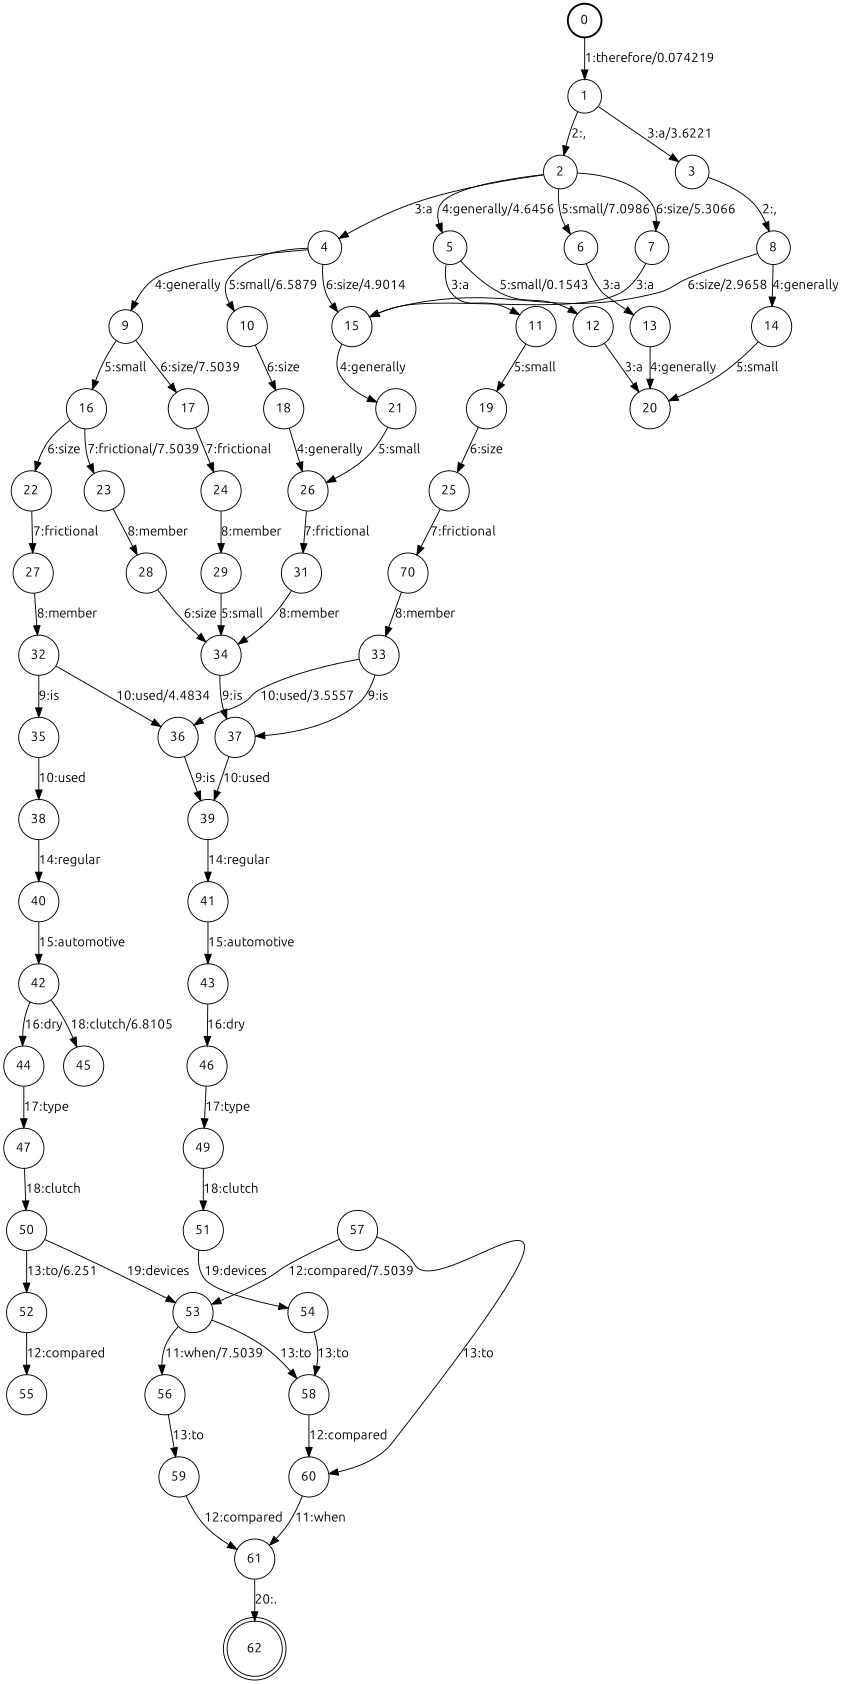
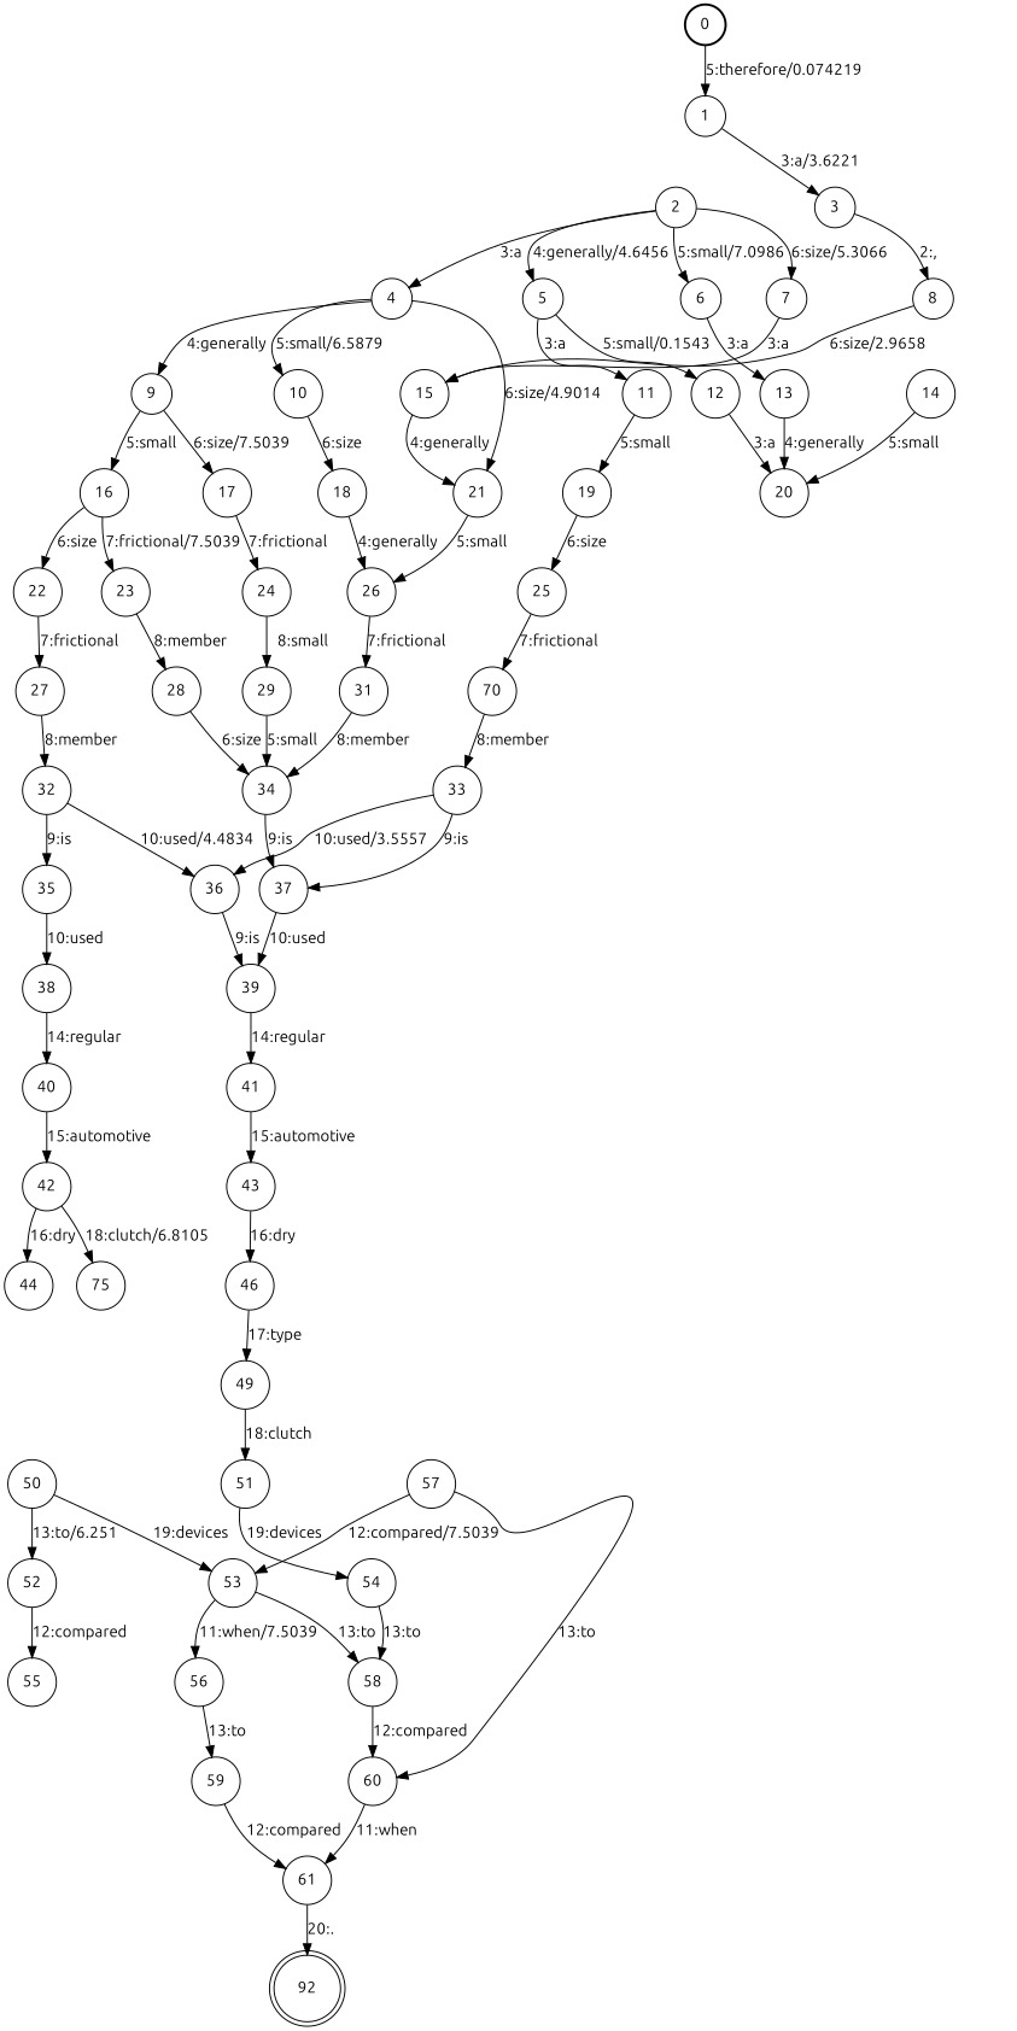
  digraph {
    fontname=Ubuntu
    nodesep=0.25
    rankdir=TB
    ranksep=0.4
    node [fontname=Ubuntu fontsize=14 shape=circle style=solid]
    edge [fontname=Ubuntu fontsize=14]
    n1 [label=0 style=bold]
    n2 [label=1]
    n3 [label=2]
    n4 [label=3]
    n5 [label=4]
    n6 [label=5]
    n7 [label=6]
    n8 [label=7]
    n9 [label=8]
    n10 [label=9]
    n11 [label=10]
    n12 [label=15]
    n13 [label=11]
    n14 [label=12]
    n15 [label=13]
    n16 [label=14]
    n17 [label=16]
    n18 [label=17]
    n19 [label=18]
    n20 [label=21]
    n21 [label=19]
    n22 [label=20]
    n23 [label=22]
    n24 [label=23]
    n25 [label=24]
    n26 [label=26]
    n27 [label=25]
    n28 [label=27]
    n29 [label=28]
    n30 [label=29]
    n31 [label=31]
    n32 [label=70]
    n33 [label=32]
    n34 [label=34]
    n35 [label=33]
    n36 [label=35]
    n37 [label=36]
    n38 [label=37]
    n39 [label=38]
    n40 [label=39]
    n41 [label=40]
    n42 [label=41]
    n43 [label=42]
    n44 [label=43]
    n45 [label=44]
-   n46 [label=45]
+   n46 [label=75]
    n47 [label=46]
-   n48 [label=47]
    n49 [label=49]
    n50 [label=50]
    n51 [label=51]
    n52 [label=52]
    n53 [label=53]
    n54 [label=54]
    n55 [label=55]
    n56 [label=56]
    n57 [label=58]
    n58 [label=59]
    n59 [label=57]
    n60 [label=60]
    n61 [label=61]
-   n62 [label=62 shape=doublecircle]
-   n1 -> n2 [label="1:therefore/0.074219"]
-   n2 -> n3 [label="2:,"]
+   n62 [label=92 shape=doublecircle]
+   n1 -> n2 [label="5:therefore/0.074219"]
    n2 -> n4 [label="3:a/3.6221"]
    n3 -> n5 [label="3:a"]
    n3 -> n6 [label="4:generally/4.6456"]
    n3 -> n7 [label="5:small/7.0986"]
    n3 -> n8 [label="6:size/5.3066"]
    n4 -> n9 [label="2:,"]
    n5 -> n10 [label="4:generally"]
    n5 -> n11 [label="5:small/6.5879"]
-   n5 -> n12 [label="6:size/4.9014"]
+   n5 -> n20 [label="6:size/4.9014"]
    n6 -> n13 [label="3:a"]
    n6 -> n14 [label="5:small/0.1543"]
    n7 -> n15 [label="3:a"]
    n8 -> n12 [label="3:a"]
    n9 -> n12 [label="6:size/2.9658"]
-   n9 -> n16 [label="4:generally"]
    n10 -> n17 [label="5:small"]
    n10 -> n18 [label="6:size/7.5039"]
    n11 -> n19 [label="6:size"]
    n12 -> n20 [label="4:generally"]
    n13 -> n21 [label="5:small"]
    n14 -> n22 [label="3:a"]
    n15 -> n22 [label="4:generally"]
    n16 -> n22 [label="5:small"]
    n17 -> n23 [label="6:size"]
    n17 -> n24 [label="7:frictional/7.5039"]
    n18 -> n25 [label="7:frictional"]
    n19 -> n26 [label="4:generally"]
    n20 -> n26 [label="5:small"]
    n21 -> n27 [label="6:size"]
    n23 -> n28 [label="7:frictional"]
    n24 -> n29 [label="8:member"]
-   n25 -> n30 [label="8:member"]
+   n25 -> n30 [label="8:small"]
    n26 -> n31 [label="7:frictional"]
    n27 -> n32 [label="7:frictional"]
    n28 -> n33 [label="8:member"]
    n29 -> n34 [label="6:size"]
    n30 -> n34 [label="5:small"]
    n31 -> n34 [label="8:member"]
    n32 -> n35 [label="8:member"]
    n33 -> n36 [label="9:is"]
    n33 -> n37 [label="10:used/4.4834"]
    n34 -> n38 [label="9:is"]
    n35 -> n37 [label="10:used/3.5557"]
    n35 -> n38 [label="9:is"]
    n36 -> n39 [label="10:used"]
    n37 -> n40 [label="9:is"]
    n38 -> n40 [label="10:used"]
    n39 -> n41 [label="14:regular"]
    n40 -> n42 [label="14:regular"]
    n41 -> n43 [label="15:automotive"]
    n42 -> n44 [label="15:automotive"]
    n43 -> n45 [label="16:dry"]
    n43 -> n46 [label="18:clutch/6.8105"]
    n44 -> n47 [label="16:dry"]
-   n45 -> n48 [label="17:type"]
    n47 -> n49 [label="17:type"]
-   n48 -> n50 [label="18:clutch"]
    n49 -> n51 [label="18:clutch"]
    n50 -> n52 [label="13:to/6.251"]
    n50 -> n53 [label="19:devices"]
    n51 -> n54 [label="19:devices"]
    n52 -> n55 [label="12:compared"]
    n53 -> n56 [label="11:when/7.5039"]
    n53 -> n57 [label="13:to"]
    n54 -> n57 [label="13:to"]
    n56 -> n58 [label="13:to"]
    n57 -> n60 [label="12:compared"]
    n58 -> n61 [label="12:compared"]
    n59 -> n53 [label="12:compared/7.5039"]
    n59 -> n60 [label="13:to"]
    n60 -> n61 [label="11:when"]
    n61 -> n62 [label="20:."]
  }
